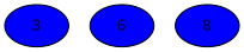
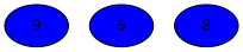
  strict graph {
    fontname="Source Code Pro"
    node [fillcolor=blue1 style=filled fontname="Source Code Pro"]
-   n1 [label=3]
+   n1 [label=9]
    n2 [label=6]
    n3 [label=8]
  }
